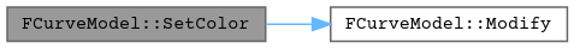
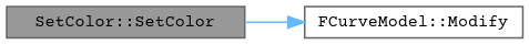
  digraph {
    rankdir=LR
    fontname="Courier Prime"
    node [fontname="Courier Prime" fontsize=10 shape=box style=filled]
-   n1 [color=gray40 fillcolor=grey60 fontcolor=black height=0.2 label="FCurveModel::SetColor" width=0.4]
+   n1 [color=gray40 fillcolor=grey60 fontcolor=black height=0.2 label="SetColor::SetColor" width=0.4]
    n2 [color=grey40 fillcolor=white height=0.2 label="FCurveModel::Modify" width=0.4]
    n1 -> n2 [color=steelblue1 fontname="Courier Prime" fontsize=10 labelfontname=Helvetica labelfontsize=10 style=solid]
  }
